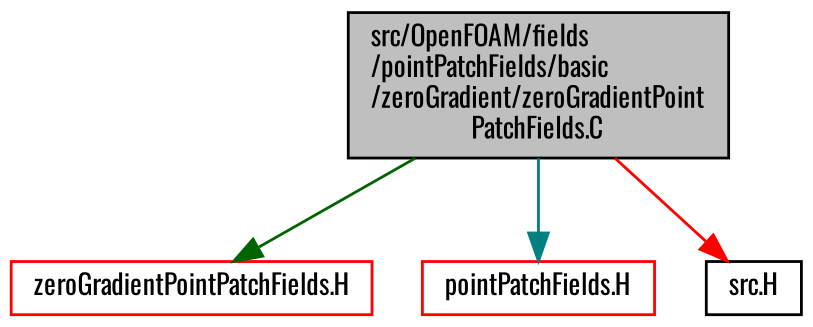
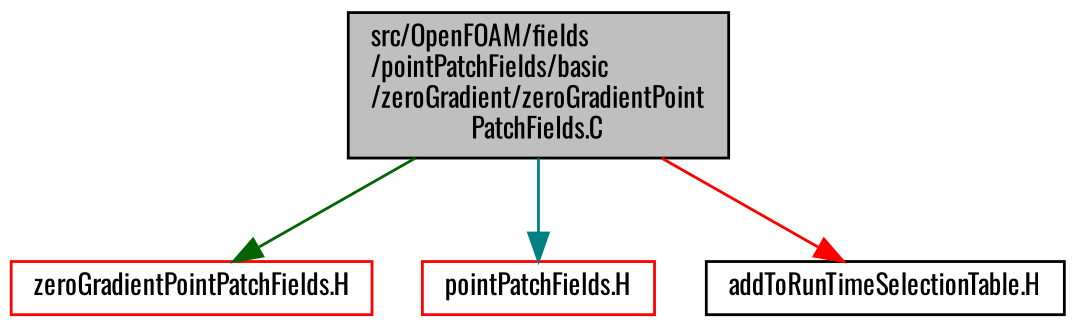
  digraph {
    fontname=Oswald
    node [color=black fontname=Oswald fontsize=10 shape=record]
    edge [fontname=Oswald fontsize=10 labelfontname=FreeSans labelfontsize=10 style=solid]
    n1 [fillcolor=grey75 fontcolor=black height=0.2 label="src/OpenFOAM/fields\l/pointPatchFields/basic\l/zeroGradient/zeroGradientPoint\lPatchFields.C" style=filled width=0.4]
    n2 [color=red height=0.2 label="zeroGradientPointPatchFields.H" width=0.4]
    n3 [color=red height=0.2 label="pointPatchFields.H" width=0.4]
-   n4 [height=0.2 label="src.H" width=0.4]
+   n4 [height=0.2 label="addToRunTimeSelectionTable.H" width=0.4]
    n1 -> n2 [color=darkgreen]
    n1 -> n3 [color=teal]
    n1 -> n4 [color=red]
  }
